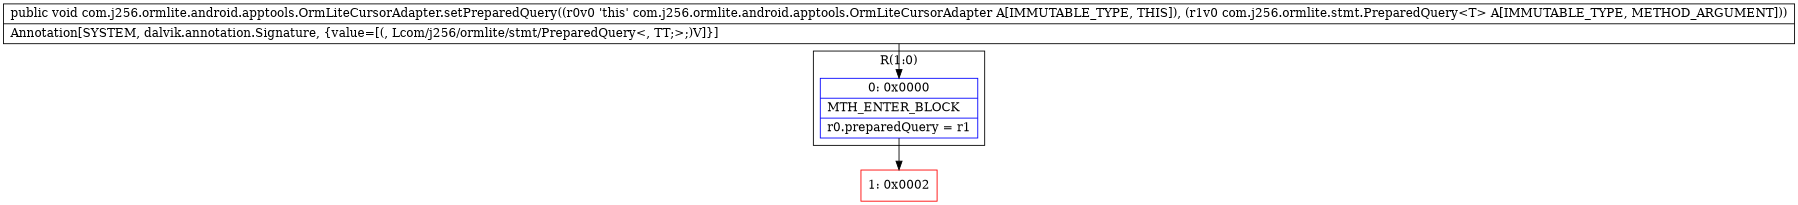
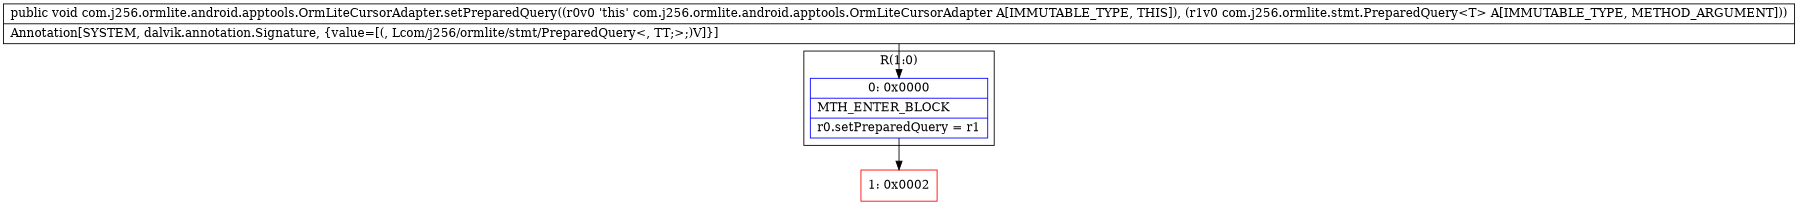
  digraph {
    node [shape=record]
-   n1 [color=blue label="{0\:\ 0x0000|MTH_ENTER_BLOCK\l|r0.preparedQuery = r1\l}"]
+   n1 [color=blue label="{0\:\ 0x0000|MTH_ENTER_BLOCK\l|r0.setPreparedQuery = r1\l}"]
    n2 [color=red label="{1\:\ 0x0002}"]
    n3 [label="{public void com.j256.ormlite.android.apptools.OrmLiteCursorAdapter.setPreparedQuery((r0v0 'this' com.j256.ormlite.android.apptools.OrmLiteCursorAdapter A[IMMUTABLE_TYPE, THIS]), (r1v0 com.j256.ormlite.stmt.PreparedQuery\<T\> A[IMMUTABLE_TYPE, METHOD_ARGUMENT]))  | Annotation[SYSTEM, dalvik.annotation.Signature, \{value=[(, Lcom\/j256\/ormlite\/stmt\/PreparedQuery\<, TT;\>;)V]\}]\l}"]
    subgraph cluster_1 {
      label="R(1:0)"
      n1
    }
    n1 -> n2
    n3 -> n1
  }
